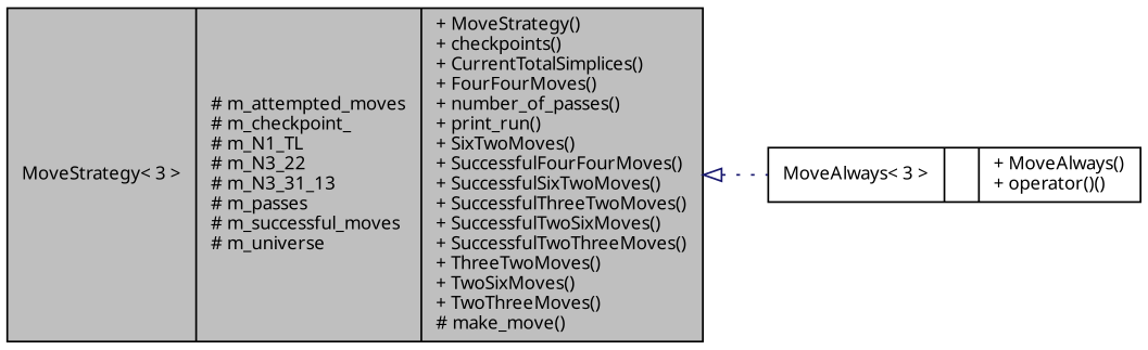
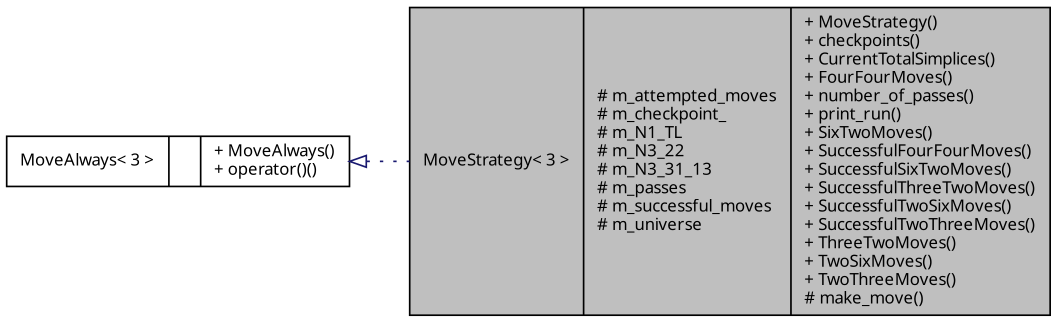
  digraph {
    rankdir=LR
    fontname="Noto Sans"
    node [color=black fontname="Noto Sans" fontsize=10 shape=record style=filled]
    n1 [fillcolor=grey75 fontcolor=black height=0.2 label="{MoveStrategy\< 3 \>\n|# m_attempted_moves\l# m_checkpoint_\l# m_N1_TL\l# m_N3_22\l# m_N3_31_13\l# m_passes\l# m_successful_moves\l# m_universe\l|+ MoveStrategy()\l+ checkpoints()\l+ CurrentTotalSimplices()\l+ FourFourMoves()\l+ number_of_passes()\l+ print_run()\l+ SixTwoMoves()\l+ SuccessfulFourFourMoves()\l+ SuccessfulSixTwoMoves()\l+ SuccessfulThreeTwoMoves()\l+ SuccessfulTwoSixMoves()\l+ SuccessfulTwoThreeMoves()\l+ ThreeTwoMoves()\l+ TwoSixMoves()\l+ TwoThreeMoves()\l# make_move()\l}" width=0.4]
    n2 [fillcolor=white height=0.2 label="{MoveAlways\< 3 \>\n||+ MoveAlways()\l+ operator()()\l}" width=0.4]
-   n1 -> n2 [arrowtail=onormal color=midnightblue dir=back fontname="Noto Sans" fontsize=10 labelfontname=Helvetica labelfontsize=10 style=dotted]
+   n2 -> n1 [arrowtail=onormal color=midnightblue dir=back fontname="Noto Sans" fontsize=10 labelfontname=Helvetica labelfontsize=10 style=dotted]
  }
